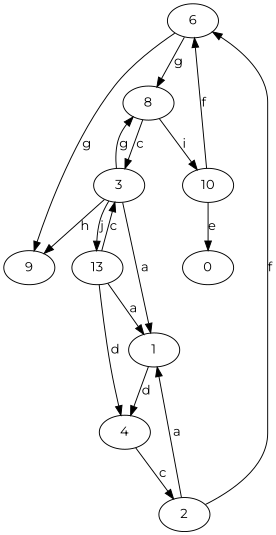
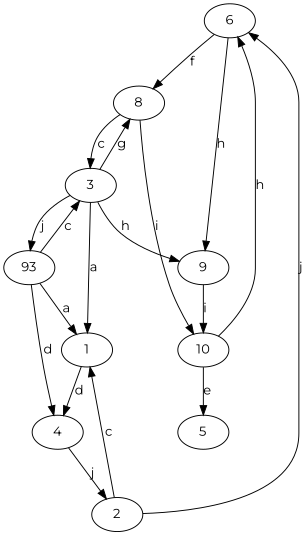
  strict digraph {
    fontname=Montserrat
    node [fontname=Montserrat]
    edge [fontname=Montserrat]
    6
    8
    9
    3
    10
-   13
+   13 [label=93]
    1
    4
    2
-   5 [label=0]
-   6 -> 8 [label=g]
-   6 -> 9 [label=g]
+   5
+   6 -> 8 [label=f]
+   6 -> 9 [label=h]
    8 -> 3 [label=c]
    8 -> 10 [label=i]
+   9 -> 10 [label=i]
    3 -> 8 [label=g]
    3 -> 9 [label=h]
    3 -> 13 [label=j]
    3 -> 1 [label=a]
-   10 -> 6 [label=f]
+   10 -> 6 [label=h]
    10 -> 5 [label=e]
    13 -> 3 [label=c]
    13 -> 1 [label=a]
    13 -> 4 [label=d]
    1 -> 4 [label=d]
-   4 -> 2 [label=c]
-   2 -> 6 [label=f]
-   2 -> 1 [label=a]
+   4 -> 2 [label=j]
+   2 -> 6 [label=j]
+   2 -> 1 [label=c]
  }
